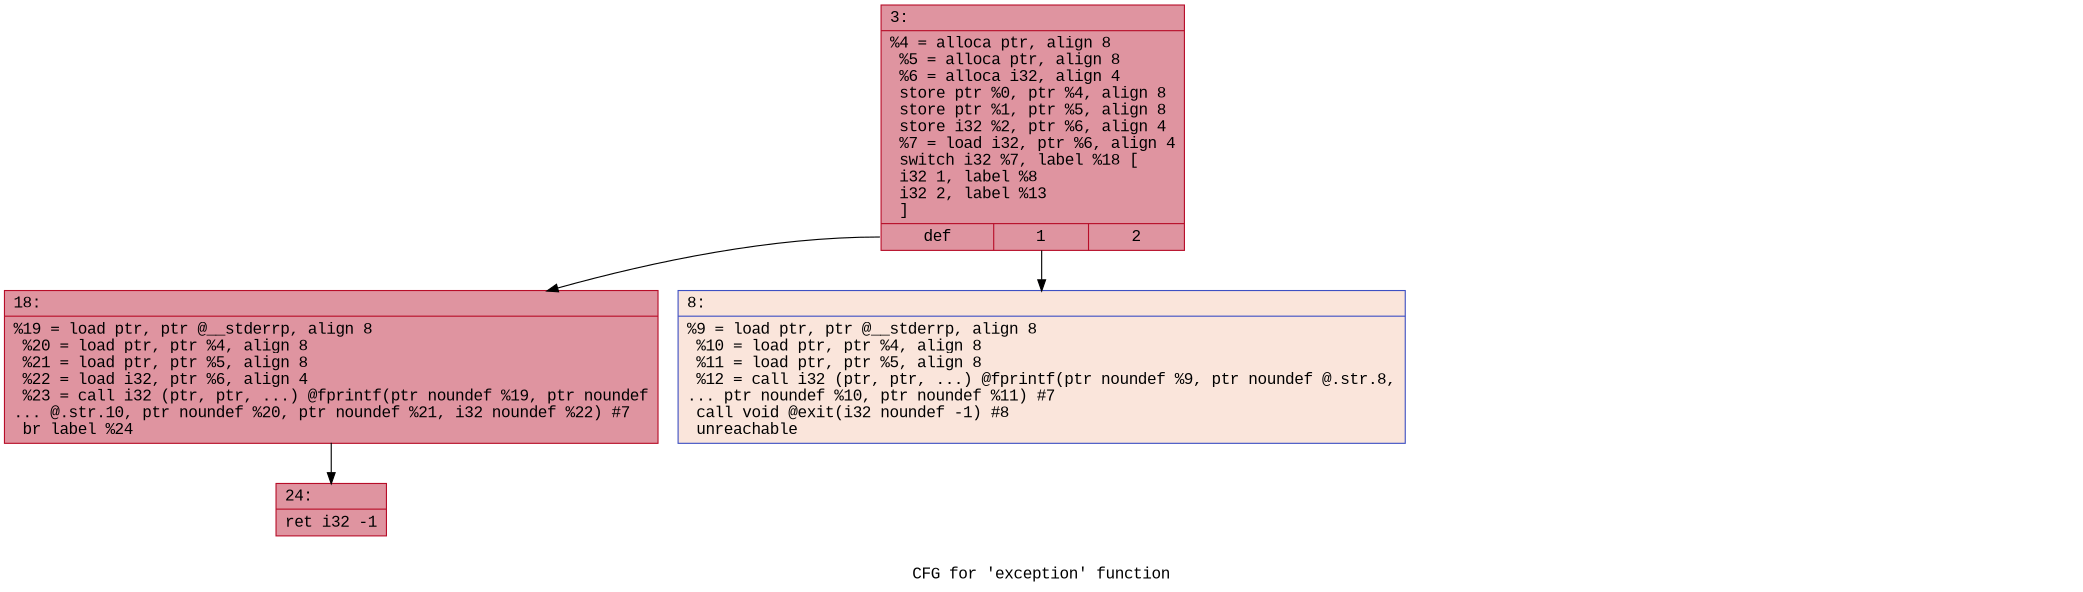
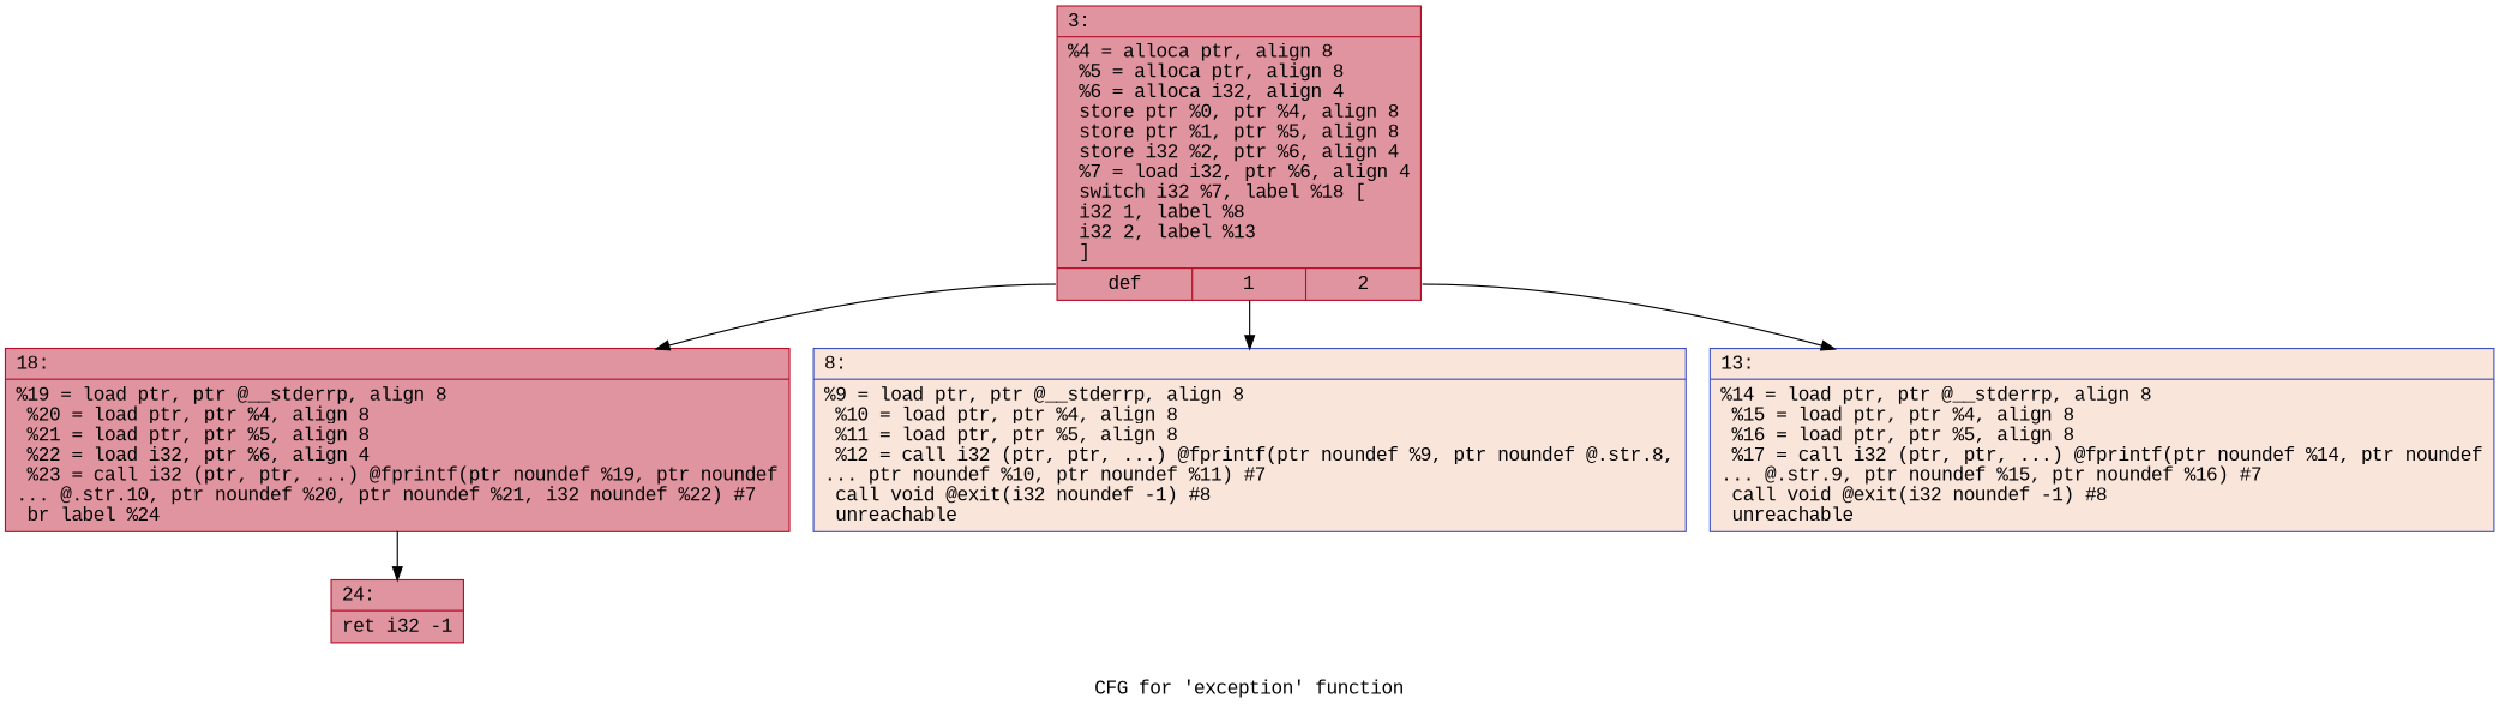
  digraph {
    label="CFG for 'exception' function"
    fontname="Liberation Mono"
    node [color="#b70d28ff" fillcolor="#b70d2870" fontname="Liberation Mono" shape=record style=filled]
    edge [fontname="Liberation Mono"]
    n1 [label="{3:\l|  %4 = alloca ptr, align 8\l  %5 = alloca ptr, align 8\l  %6 = alloca i32, align 4\l  store ptr %0, ptr %4, align 8\l  store ptr %1, ptr %5, align 8\l  store i32 %2, ptr %6, align 4\l  %7 = load i32, ptr %6, align 4\l  switch i32 %7, label %18 [\l    i32 1, label %8\l    i32 2, label %13\l  ]\l|{<s0>def|<s1>1|<s2>2}}"]
    n2 [label="{18:\l|  %19 = load ptr, ptr @__stderrp, align 8\l  %20 = load ptr, ptr %4, align 8\l  %21 = load ptr, ptr %5, align 8\l  %22 = load i32, ptr %6, align 4\l  %23 = call i32 (ptr, ptr, ...) @fprintf(ptr noundef %19, ptr noundef\l... @.str.10, ptr noundef %20, ptr noundef %21, i32 noundef %22) #7\l  br label %24\l}"]
    n3 [color="#3d50c3ff" fillcolor="#f4c5ad70" label="{8:\l|  %9 = load ptr, ptr @__stderrp, align 8\l  %10 = load ptr, ptr %4, align 8\l  %11 = load ptr, ptr %5, align 8\l  %12 = call i32 (ptr, ptr, ...) @fprintf(ptr noundef %9, ptr noundef @.str.8,\l... ptr noundef %10, ptr noundef %11) #7\l  call void @exit(i32 noundef -1) #8\l  unreachable\l}"]
+   n4 [color="#3d50c3ff" fillcolor="#f4c5ad70" label="{13:\l|  %14 = load ptr, ptr @__stderrp, align 8\l  %15 = load ptr, ptr %4, align 8\l  %16 = load ptr, ptr %5, align 8\l  %17 = call i32 (ptr, ptr, ...) @fprintf(ptr noundef %14, ptr noundef\l... @.str.9, ptr noundef %15, ptr noundef %16) #7\l  call void @exit(i32 noundef -1) #8\l  unreachable\l}"]
    n5 [label="{24:\l|  ret i32 -1\l}"]
    n1 -> n2 [tailport=s0]
    n1 -> n3 [tailport=s1]
+   n1 -> n4 [tailport=s2]
    n2 -> n5
  }
